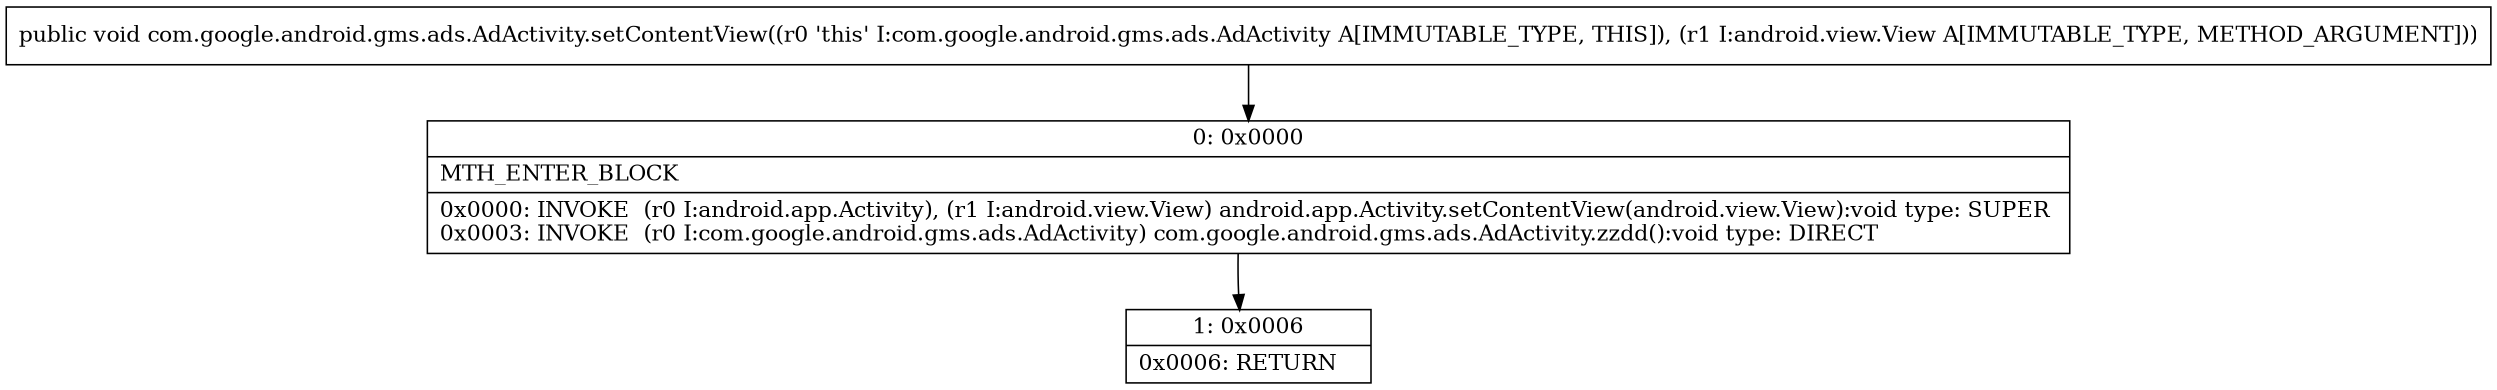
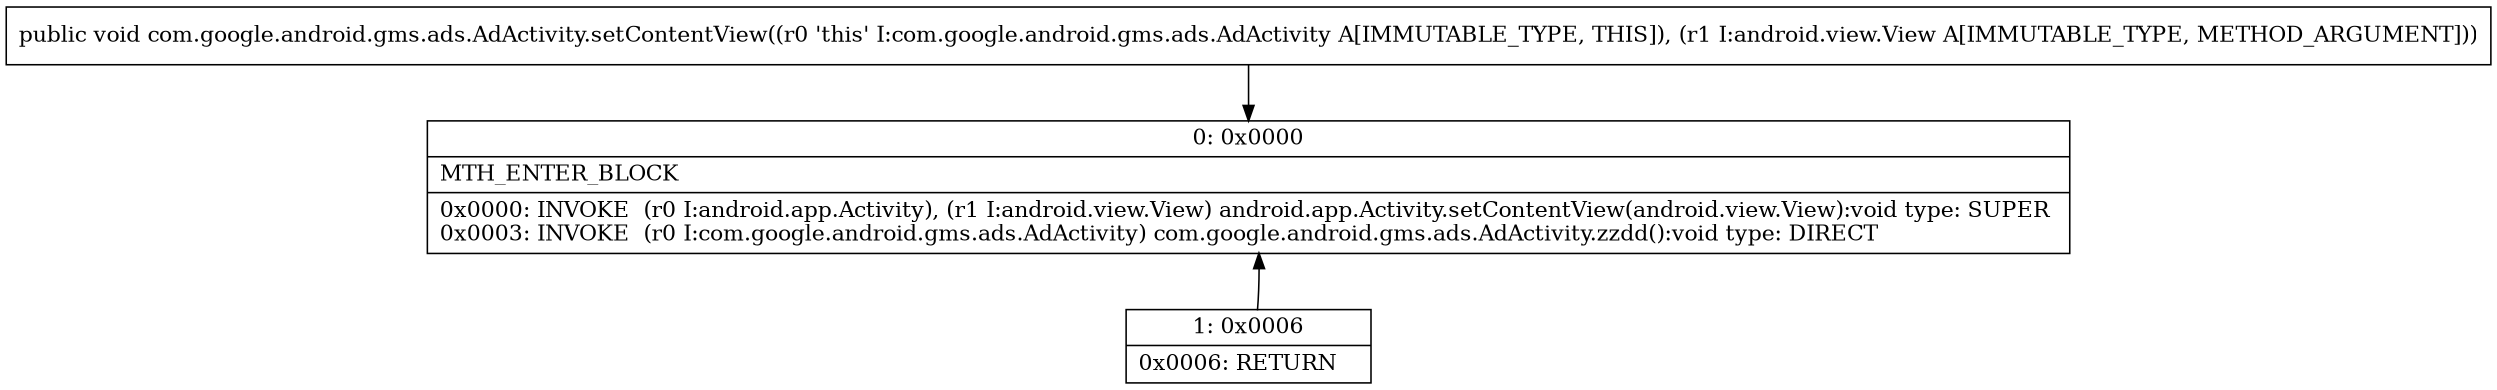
  digraph {
    node [shape=record]
    n1 [label="{0\:\ 0x0000|MTH_ENTER_BLOCK\l|0x0000: INVOKE  (r0 I:android.app.Activity), (r1 I:android.view.View) android.app.Activity.setContentView(android.view.View):void type: SUPER \l0x0003: INVOKE  (r0 I:com.google.android.gms.ads.AdActivity) com.google.android.gms.ads.AdActivity.zzdd():void type: DIRECT \l}"]
    n2 [label="{1\:\ 0x0006|0x0006: RETURN   \l}"]
    n3 [label="{public void com.google.android.gms.ads.AdActivity.setContentView((r0 'this' I:com.google.android.gms.ads.AdActivity A[IMMUTABLE_TYPE, THIS]), (r1 I:android.view.View A[IMMUTABLE_TYPE, METHOD_ARGUMENT])) }"]
-   n1 -> n2
+   n2 -> n1
    n3 -> n1
  }
